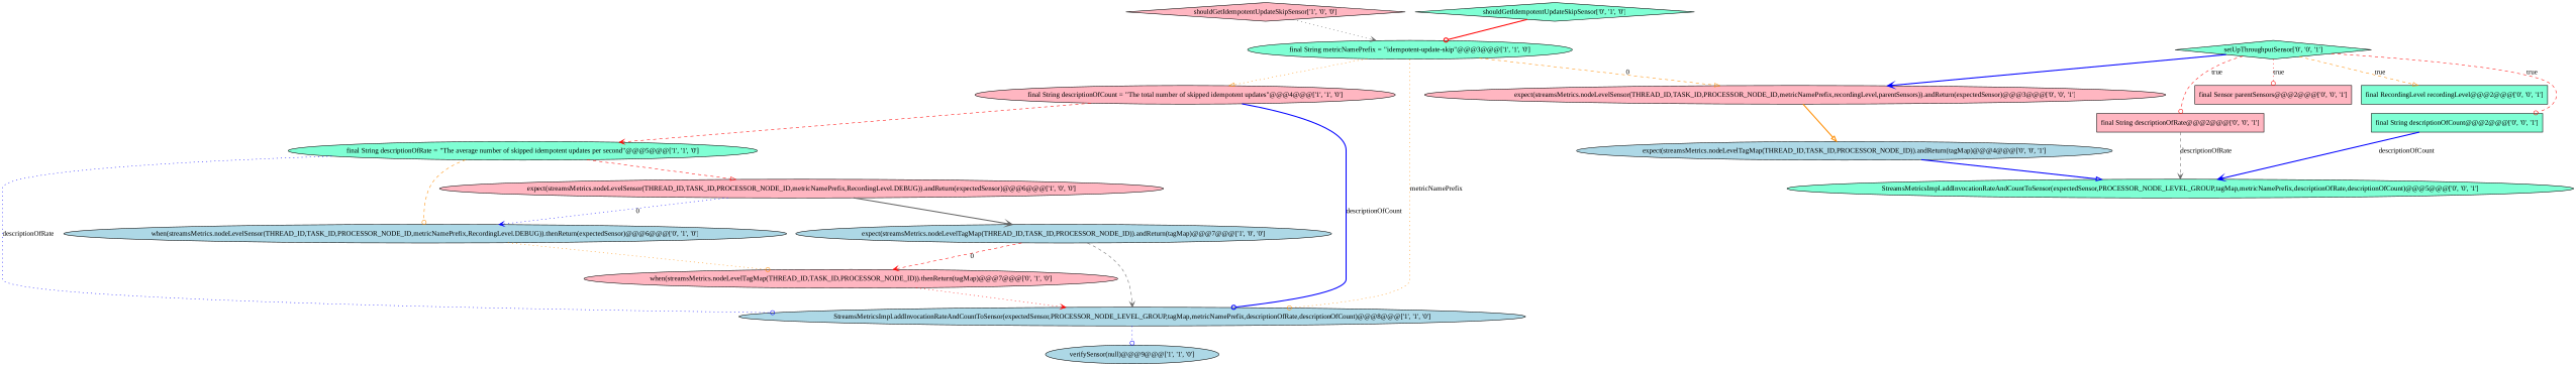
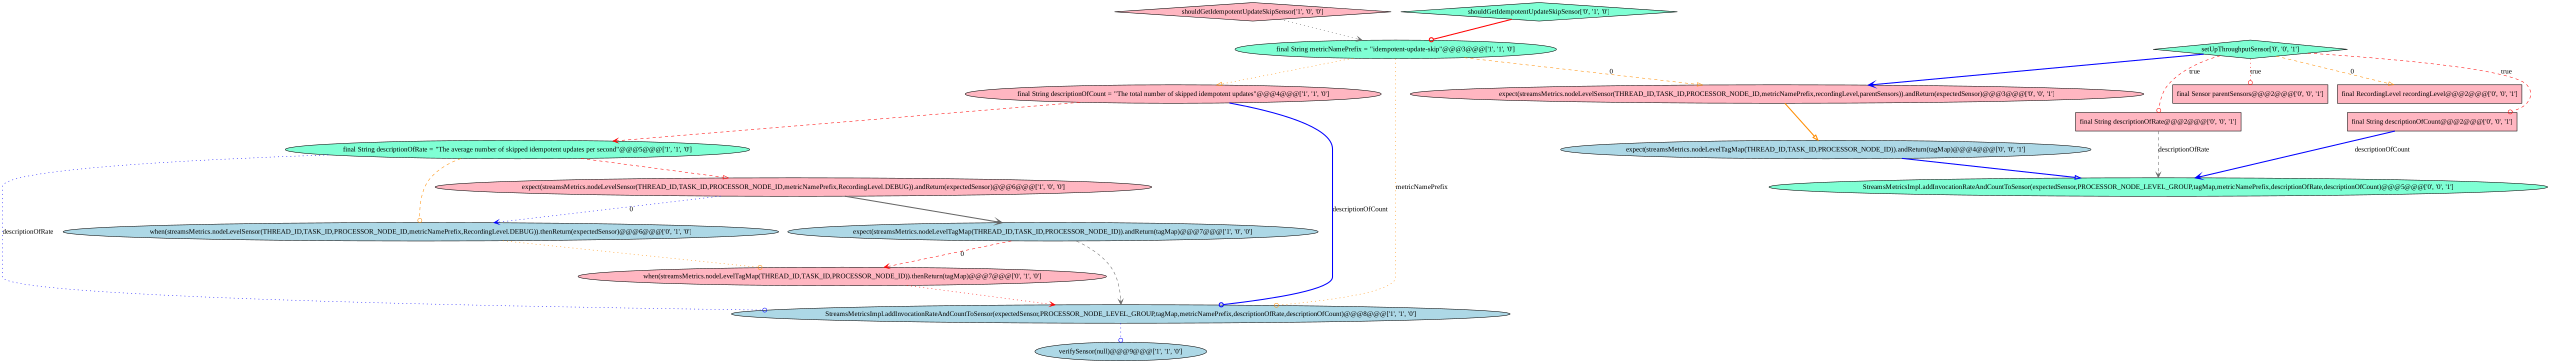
  digraph {
    fontname="Liberation Serif"
    node [fillcolor=lightpink fontname="Liberation Serif" shape=ellipse style=filled]
    edge [arrowhead=vee color=red fontname="Liberation Serif" style=dashed]
    n1 [label="final String descriptionOfRate@@@2@@@['0', '0', '1']" shape=box]
    n2 [fillcolor=aquamarine label="StreamsMetricsImpl.addInvocationRateAndCountToSensor(expectedSensor,PROCESSOR_NODE_LEVEL_GROUP,tagMap,metricNamePrefix,descriptionOfRate,descriptionOfCount)@@@5@@@['0', '0', '1']"]
    n3 [label="final String descriptionOfCount = \"The total number of skipped idempotent updates\"@@@4@@@['1', '1', '0']"]
    n4 [fillcolor=aquamarine label="final String descriptionOfRate = \"The average number of skipped idempotent updates per second\"@@@5@@@['1', '1', '0']"]
    n5 [fillcolor=lightblue label="StreamsMetricsImpl.addInvocationRateAndCountToSensor(expectedSensor,PROCESSOR_NODE_LEVEL_GROUP,tagMap,metricNamePrefix,descriptionOfRate,descriptionOfCount)@@@8@@@['1', '1', '0']"]
    n6 [fillcolor=lightblue label="when(streamsMetrics.nodeLevelSensor(THREAD_ID,TASK_ID,PROCESSOR_NODE_ID,metricNamePrefix,RecordingLevel.DEBUG)).thenReturn(expectedSensor)@@@6@@@['0', '1', '0']"]
    n7 [label="expect(streamsMetrics.nodeLevelSensor(THREAD_ID,TASK_ID,PROCESSOR_NODE_ID,metricNamePrefix,RecordingLevel.DEBUG)).andReturn(expectedSensor)@@@6@@@['1', '0', '0']"]
    n8 [fillcolor=lightblue label="verifySensor(null)@@@9@@@['1', '1', '0']"]
    n9 [label="shouldGetIdempotentUpdateSkipSensor['1', '0', '0']" shape=diamond]
    n10 [fillcolor=aquamarine label="final String metricNamePrefix = \"idempotent-update-skip\"@@@3@@@['1', '1', '0']"]
    n11 [label="expect(streamsMetrics.nodeLevelSensor(THREAD_ID,TASK_ID,PROCESSOR_NODE_ID,metricNamePrefix,recordingLevel,parentSensors)).andReturn(expectedSensor)@@@3@@@['0', '0', '1']"]
    n12 [label="when(streamsMetrics.nodeLevelTagMap(THREAD_ID,TASK_ID,PROCESSOR_NODE_ID)).thenReturn(tagMap)@@@7@@@['0', '1', '0']"]
    n13 [fillcolor=lightblue label="expect(streamsMetrics.nodeLevelTagMap(THREAD_ID,TASK_ID,PROCESSOR_NODE_ID)).andReturn(tagMap)@@@7@@@['1', '0', '0']"]
    n14 [fillcolor=lightblue label="expect(streamsMetrics.nodeLevelTagMap(THREAD_ID,TASK_ID,PROCESSOR_NODE_ID)).andReturn(tagMap)@@@4@@@['0', '0', '1']"]
    n15 [label="final Sensor parentSensors@@@2@@@['0', '0', '1']" shape=box]
-   n16 [fillcolor=aquamarine label="final RecordingLevel recordingLevel@@@2@@@['0', '0', '1']" shape=box]
+   n16 [label="final RecordingLevel recordingLevel@@@2@@@['0', '0', '1']" shape=box]
    n17 [fillcolor=aquamarine label="shouldGetIdempotentUpdateSkipSensor['0', '1', '0']" shape=diamond]
-   n18 [fillcolor=aquamarine label="final String descriptionOfCount@@@2@@@['0', '0', '1']" shape=box]
+   n18 [label="final String descriptionOfCount@@@2@@@['0', '0', '1']" shape=box]
    n19 [fillcolor=aquamarine label="setUpThroughputSensor['0', '0', '1']" shape=diamond]
    n1 -> n2 [color=gray40 label=descriptionOfRate]
    n3 -> n4
    n3 -> n5 [arrowhead=odot color=blue label=descriptionOfCount style=bold]
    n4 -> n5 [arrowhead=odot color=blue label=descriptionOfRate style=dotted]
    n4 -> n6 [arrowhead=odot color=darkorange]
    n4 -> n7 [arrowhead=onormal]
    n5 -> n8 [arrowhead=odot color=blue style=dotted]
    n6 -> n12 [arrowhead=odot color=darkorange style=dotted]
    n7 -> n6 [color=blue label=0 style=dotted]
    n7 -> n13 [color=gray40 style=bold]
    n9 -> n10 [color=gray40 style=dotted]
    n10 -> n3 [arrowhead=onormal color=darkorange style=dotted]
    n10 -> n5 [arrowhead=odot color=darkorange label=metricNamePrefix style=dotted]
    n10 -> n11 [arrowhead=onormal color=darkorange label=0]
    n11 -> n14 [arrowhead=onormal color=darkorange style=bold]
    n12 -> n5 [style=dotted]
    n13 -> n5 [color=gray40]
    n13 -> n12 [label=0]
    n14 -> n2 [arrowhead=onormal color=blue style=bold]
    n17 -> n10 [arrowhead=odot style=bold]
    n18 -> n2 [color=blue label=descriptionOfCount style=bold]
    n19 -> n1 [arrowhead=odot label=true]
    n19 -> n11 [color=blue style=bold]
    n19 -> n15 [arrowhead=odot label=true style=dotted]
-   n19 -> n16 [arrowhead=onormal color=darkorange label=true]
+   n19 -> n16 [arrowhead=onormal color=darkorange label=0]
    n19 -> n18 [arrowhead=odot label=true]
  }
